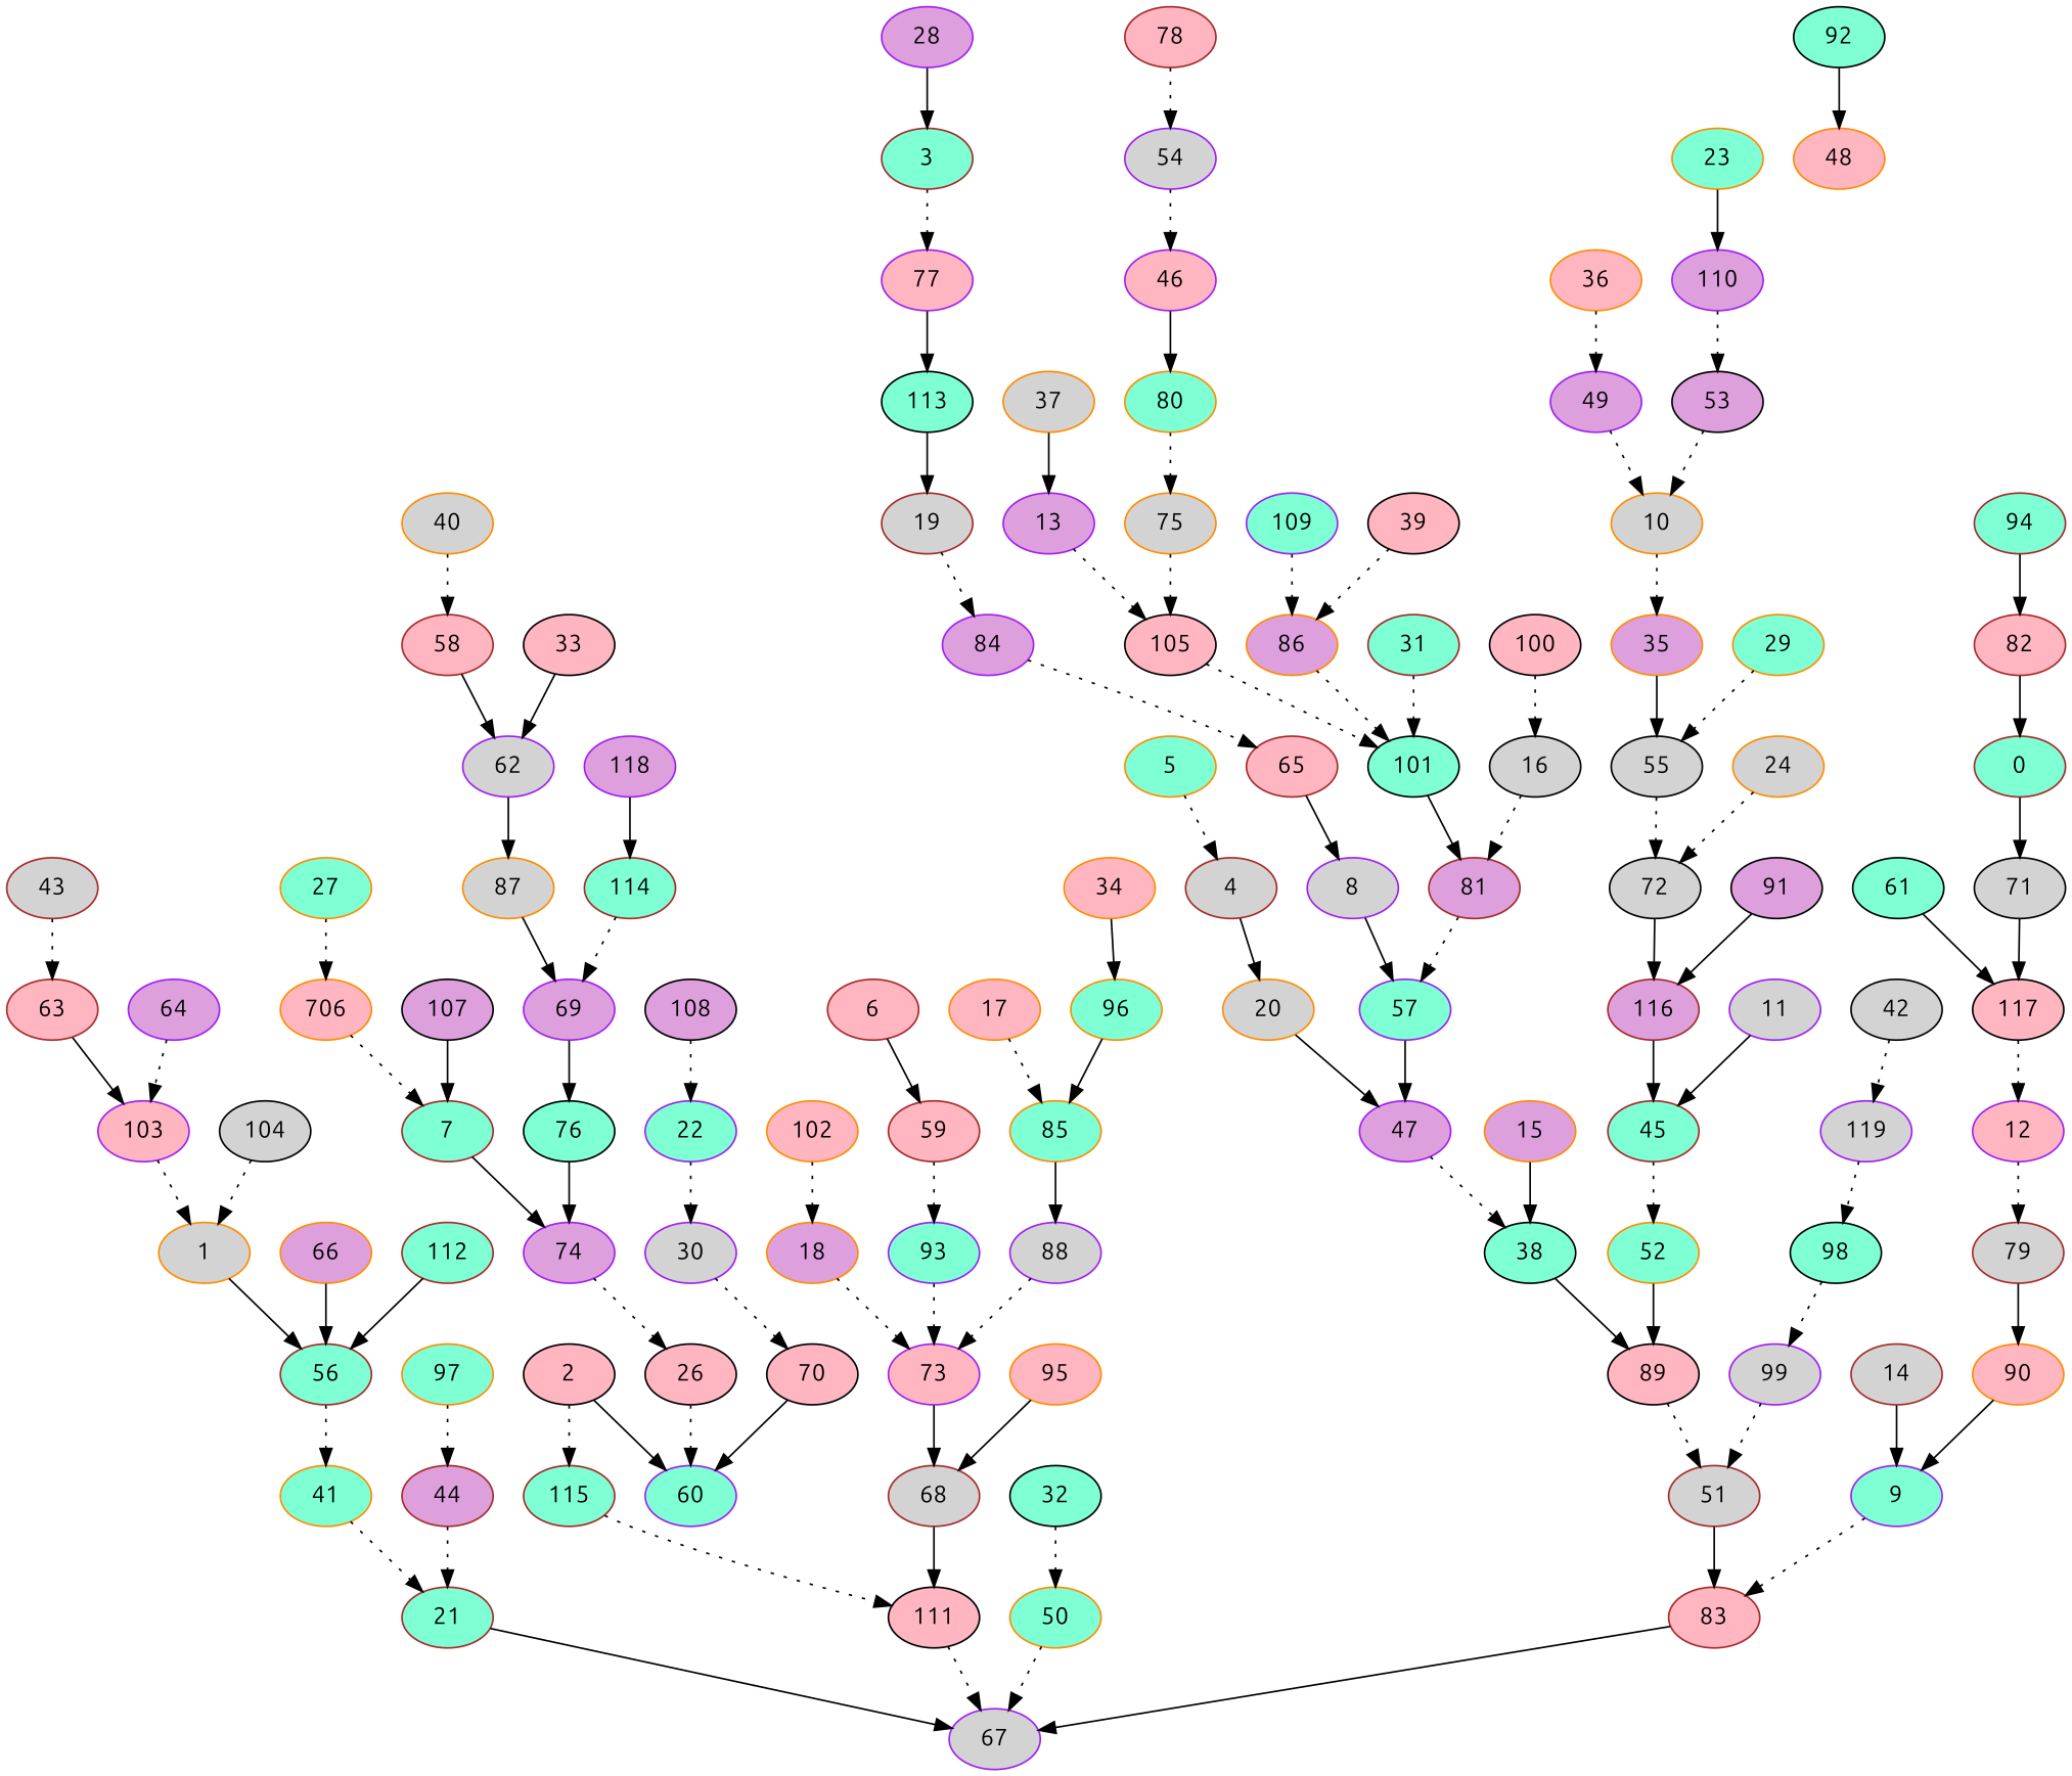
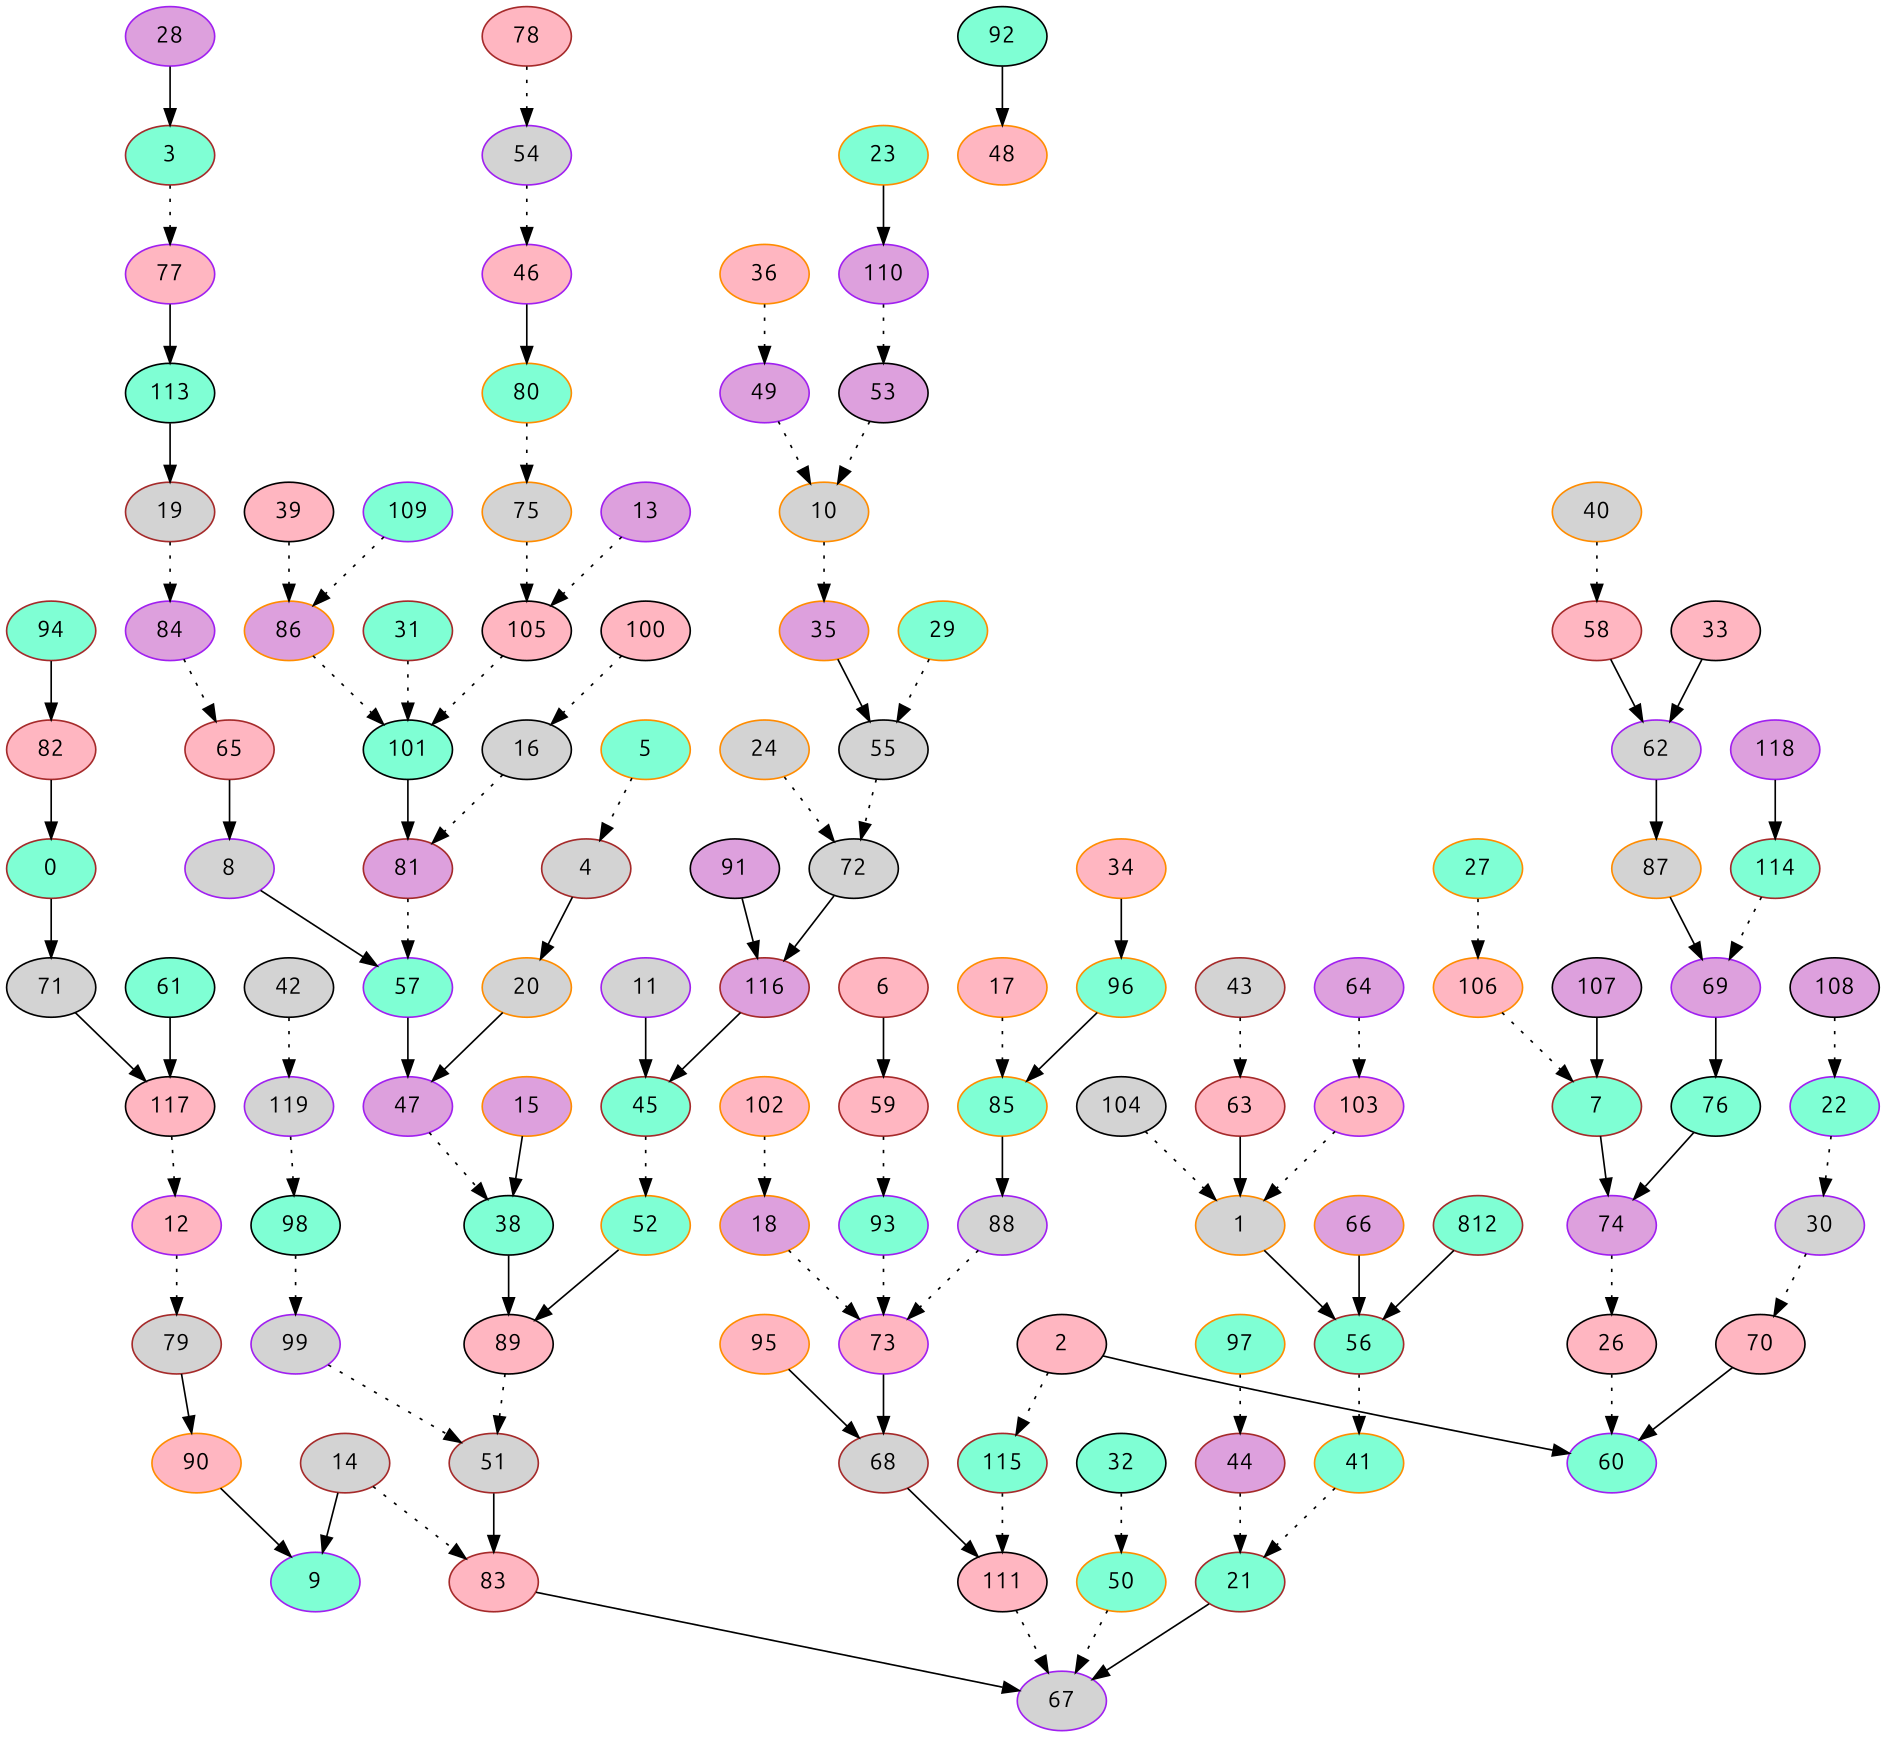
  strict digraph {
    fontname=Ubuntu
    node [color=darkorange fillcolor=aquamarine fontname=Ubuntu style=filled]
    edge [fontname=Ubuntu style=dotted]
    0 [color=brown]
    71 [color=black fillcolor=lightgrey]
    117 [color=black fillcolor=lightpink]
    12 [color=purple fillcolor=lightpink]
    82 [color=brown fillcolor=lightpink]
    1 [fillcolor=lightgrey]
    56 [color=brown]
    41
    21 [color=brown]
    63 [color=brown fillcolor=lightpink]
    103 [color=purple fillcolor=lightpink]
    104 [color=black fillcolor=lightgrey]
    2 [color=black fillcolor=lightpink]
    115 [color=brown]
    60 [color=purple]
    111 [color=black fillcolor=lightpink]
    67 [color=purple fillcolor=lightgrey]
    3 [color=brown]
    77 [color=purple fillcolor=lightpink]
    113 [color=black]
    19 [color=brown fillcolor=lightgrey]
    28 [color=purple fillcolor=plum]
    4 [color=brown fillcolor=lightgrey]
    20 [fillcolor=lightgrey]
    47 [color=purple fillcolor=plum]
    38 [color=black]
    5
    7 [color=brown]
    74 [color=purple fillcolor=plum]
    26 [color=black fillcolor=lightpink]
-   106 [fillcolor=lightpink label=706]
+   106 [fillcolor=lightpink]
    107 [color=black fillcolor=plum]
    8 [color=purple fillcolor=lightgrey]
    57 [color=purple]
    65 [color=brown fillcolor=lightpink]
    9 [color=purple]
    83 [color=brown fillcolor=lightpink]
    14 [color=brown fillcolor=lightgrey]
    90 [fillcolor=lightpink]
    10 [fillcolor=lightgrey]
    35 [fillcolor=plum]
    55 [color=black fillcolor=lightgrey]
    72 [color=black fillcolor=lightgrey]
    49 [color=purple fillcolor=plum]
    53 [color=black fillcolor=plum]
    79 [color=brown fillcolor=lightgrey]
    13 [color=purple fillcolor=plum]
    105 [color=black fillcolor=lightpink]
    101 [color=black]
    81 [color=brown fillcolor=plum]
-   37 [fillcolor=lightgrey]
    16 [color=black fillcolor=lightgrey]
    100 [color=black fillcolor=lightpink]
    18 [fillcolor=plum]
    73 [color=purple fillcolor=lightpink]
    68 [color=brown fillcolor=lightgrey]
    102 [fillcolor=lightpink]
    84 [color=purple fillcolor=plum]
    89 [color=black fillcolor=lightpink]
    44 [color=brown fillcolor=plum]
    22 [color=purple]
    30 [color=purple fillcolor=lightgrey]
    70 [color=black fillcolor=lightpink]
    108 [color=black fillcolor=plum]
    109 [color=purple]
    86 [fillcolor=plum]
    48 [fillcolor=lightpink]
    116 [color=brown fillcolor=plum]
    51 [color=brown fillcolor=lightgrey]
    15 [fillcolor=plum]
    97
    45 [color=brown]
    52
    11 [color=purple fillcolor=lightgrey]
    46 [color=purple fillcolor=lightpink]
    80
    75 [fillcolor=lightgrey]
    54 [color=purple fillcolor=lightgrey]
    92 [color=black]
    36 [fillcolor=lightpink]
    50
    32 [color=black]
    99 [color=purple fillcolor=lightgrey]
    110 [color=purple fillcolor=plum]
    78 [color=brown fillcolor=lightpink]
    29
    66 [fillcolor=plum]
-   112 [color=brown]
+   112 [color=brown label=812]
    58 [color=brown fillcolor=lightpink]
    62 [color=purple fillcolor=lightgrey]
    87 [fillcolor=lightgrey]
    69 [color=purple fillcolor=plum]
    40 [fillcolor=lightgrey]
    59 [color=brown fillcolor=lightpink]
    93 [color=purple]
    6 [color=brown fillcolor=lightpink]
    76 [color=black]
    33 [color=black fillcolor=lightpink]
    43 [color=brown fillcolor=lightgrey]
    95 [fillcolor=lightpink]
    114 [color=brown]
    24 [fillcolor=lightgrey]
    88 [color=purple fillcolor=lightgrey]
    94 [color=brown]
    85
    17 [fillcolor=lightpink]
    96
    39 [color=black fillcolor=lightpink]
    34 [fillcolor=lightpink]
    98 [color=black]
    119 [color=purple fillcolor=lightgrey]
    31 [color=brown]
    64 [color=purple fillcolor=plum]
    27
    23
    118 [color=purple fillcolor=plum]
    91 [color=black fillcolor=plum]
    61 [color=black]
    42 [color=black fillcolor=lightgrey]
    0 -> 71 [style=solid]
    71 -> 117 [style=solid]
    117 -> 12
    12 -> 79
    82 -> 0 [style=solid]
    1 -> 56 [style=solid]
    56 -> 41
    41 -> 21
    21 -> 67 [style=solid]
-   63 -> 103 [style=solid]
+   63 -> 1 [style=solid]
    103 -> 1
    104 -> 1
    2 -> 115
    2 -> 60 [style=solid]
    115 -> 111
    111 -> 67
    3 -> 77
    77 -> 113 [style=solid]
    113 -> 19 [style=solid]
    19 -> 84
    28 -> 3 [style=solid]
    4 -> 20 [style=solid]
    20 -> 47 [style=solid]
    47 -> 38
    38 -> 89 [style=solid]
    5 -> 4
    7 -> 74 [style=solid]
    74 -> 26
    26 -> 60
    106 -> 7
    107 -> 7 [style=solid]
    8 -> 57 [style=solid]
    57 -> 47 [style=solid]
    65 -> 8 [style=solid]
-   9 -> 83
+   14 -> 83
    83 -> 67 [style=solid]
    14 -> 9 [style=solid]
    90 -> 9 [style=solid]
    10 -> 35
    35 -> 55 [style=solid]
    55 -> 72
    72 -> 116 [style=solid]
    49 -> 10
    53 -> 10
    79 -> 90 [style=solid]
    13 -> 105
    105 -> 101
    101 -> 81 [style=solid]
    81 -> 57
-   37 -> 13 [style=solid]
    16 -> 81
    100 -> 16
    18 -> 73
    73 -> 68 [style=solid]
    68 -> 111 [style=solid]
    102 -> 18
    84 -> 65
    89 -> 51
    44 -> 21
    22 -> 30
    30 -> 70
    70 -> 60 [style=solid]
    108 -> 22
    109 -> 86
    86 -> 101
    116 -> 45 [style=solid]
    51 -> 83 [style=solid]
    15 -> 38 [style=solid]
    97 -> 44
    45 -> 52
    52 -> 89 [style=solid]
    11 -> 45 [style=solid]
    46 -> 80 [style=solid]
    80 -> 75
    75 -> 105
    54 -> 46
    92 -> 48 [style=solid]
    36 -> 49
    50 -> 67
    32 -> 50
    99 -> 51
    110 -> 53
    78 -> 54
    29 -> 55
    66 -> 56 [style=solid]
    112 -> 56 [style=solid]
    58 -> 62 [style=solid]
    62 -> 87 [style=solid]
    87 -> 69 [style=solid]
    69 -> 76 [style=solid]
    40 -> 58
    59 -> 93
    93 -> 73
    6 -> 59 [style=solid]
    76 -> 74 [style=solid]
    33 -> 62 [style=solid]
    43 -> 63
    95 -> 68 [style=solid]
    114 -> 69
    24 -> 72
    88 -> 73
    94 -> 82 [style=solid]
    85 -> 88 [style=solid]
    17 -> 85
    96 -> 85 [style=solid]
    39 -> 86
    34 -> 96 [style=solid]
    98 -> 99
    119 -> 98
    31 -> 101
    64 -> 103
    27 -> 106
    23 -> 110 [style=solid]
    118 -> 114 [style=solid]
    91 -> 116 [style=solid]
    61 -> 117 [style=solid]
    42 -> 119
  }
